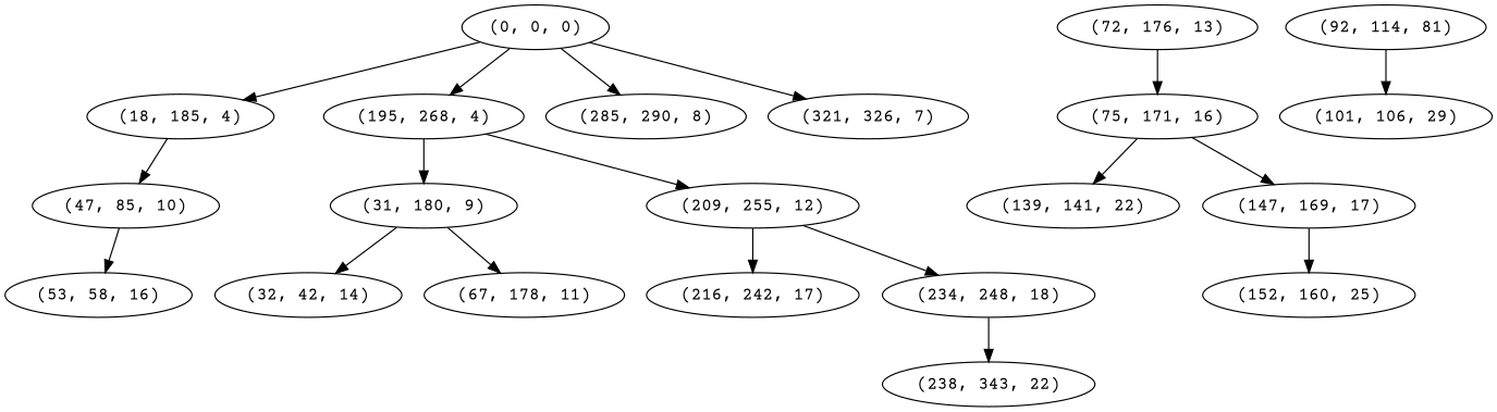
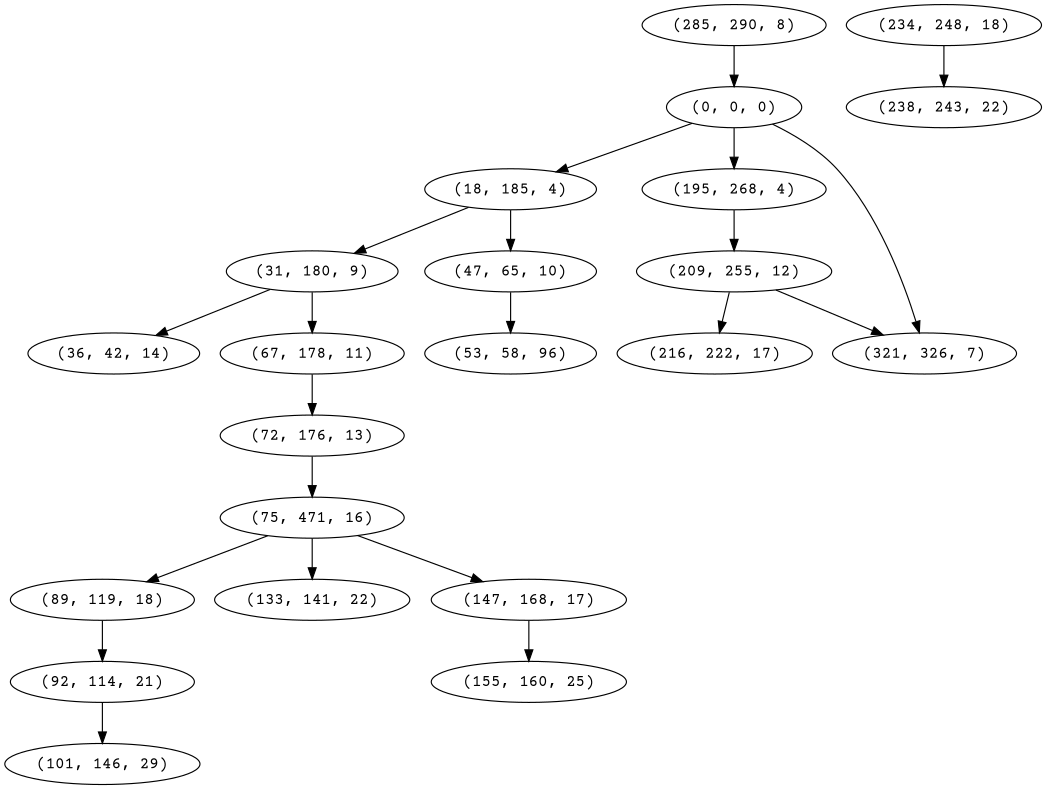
  digraph {
    fontname="Courier Prime"
    node [fontname="Courier Prime"]
    edge [fontname="Courier Prime"]
    "(0, 0, 0)"
    "(18, 185, 4)"
    "(195, 268, 4)"
    "(285, 290, 8)"
    "(321, 326, 7)"
    "(31, 180, 9)"
-   "(47, 65, 10)" [label="(47, 85, 10)"]
+   "(47, 65, 10)"
    "(209, 255, 12)"
-   "(36, 42, 14)" [label="(32, 42, 14)"]
+   "(36, 42, 14)"
    "(67, 178, 11)"
-   "(53, 58, 16)"
+   "(53, 58, 16)" [label="(53, 58, 96)"]
    "(72, 176, 13)"
-   "(75, 171, 16)"
-   "(133, 141, 22)" [label="(139, 141, 22)"]
-   "(147, 169, 17)"
-   "(92, 114, 21)" [label="(92, 114, 81)"]
-   "(155, 160, 25)" [label="(152, 160, 25)"]
-   "(101, 106, 29)"
-   "(216, 222, 17)" [label="(216, 242, 17)"]
+   "(75, 171, 16)" [label="(75, 471, 16)"]
+   "(89, 119, 18)"
+   "(133, 141, 22)"
+   "(147, 169, 17)" [label="(147, 168, 17)"]
+   "(92, 114, 21)"
+   "(155, 160, 25)"
+   "(101, 106, 29)" [label="(101, 146, 29)"]
+   "(216, 222, 17)"
    "(234, 248, 18)"
-   "(238, 243, 22)" [label="(238, 343, 22)"]
+   "(238, 243, 22)"
    "(0, 0, 0)" -> "(18, 185, 4)"
    "(0, 0, 0)" -> "(195, 268, 4)"
-   "(0, 0, 0)" -> "(285, 290, 8)"
+   "(285, 290, 8)" -> "(0, 0, 0)"
    "(0, 0, 0)" -> "(321, 326, 7)"
-   "(195, 268, 4)" -> "(31, 180, 9)"
+   "(18, 185, 4)" -> "(31, 180, 9)"
    "(18, 185, 4)" -> "(47, 65, 10)"
    "(195, 268, 4)" -> "(209, 255, 12)"
    "(31, 180, 9)" -> "(36, 42, 14)"
    "(31, 180, 9)" -> "(67, 178, 11)"
    "(47, 65, 10)" -> "(53, 58, 16)"
    "(209, 255, 12)" -> "(216, 222, 17)"
-   "(209, 255, 12)" -> "(234, 248, 18)"
+   "(209, 255, 12)" -> "(321, 326, 7)"
+   "(67, 178, 11)" -> "(72, 176, 13)"
    "(72, 176, 13)" -> "(75, 171, 16)"
+   "(75, 171, 16)" -> "(89, 119, 18)"
    "(75, 171, 16)" -> "(133, 141, 22)"
    "(75, 171, 16)" -> "(147, 169, 17)"
+   "(89, 119, 18)" -> "(92, 114, 21)"
    "(147, 169, 17)" -> "(155, 160, 25)"
    "(92, 114, 21)" -> "(101, 106, 29)"
    "(234, 248, 18)" -> "(238, 243, 22)"
  }
